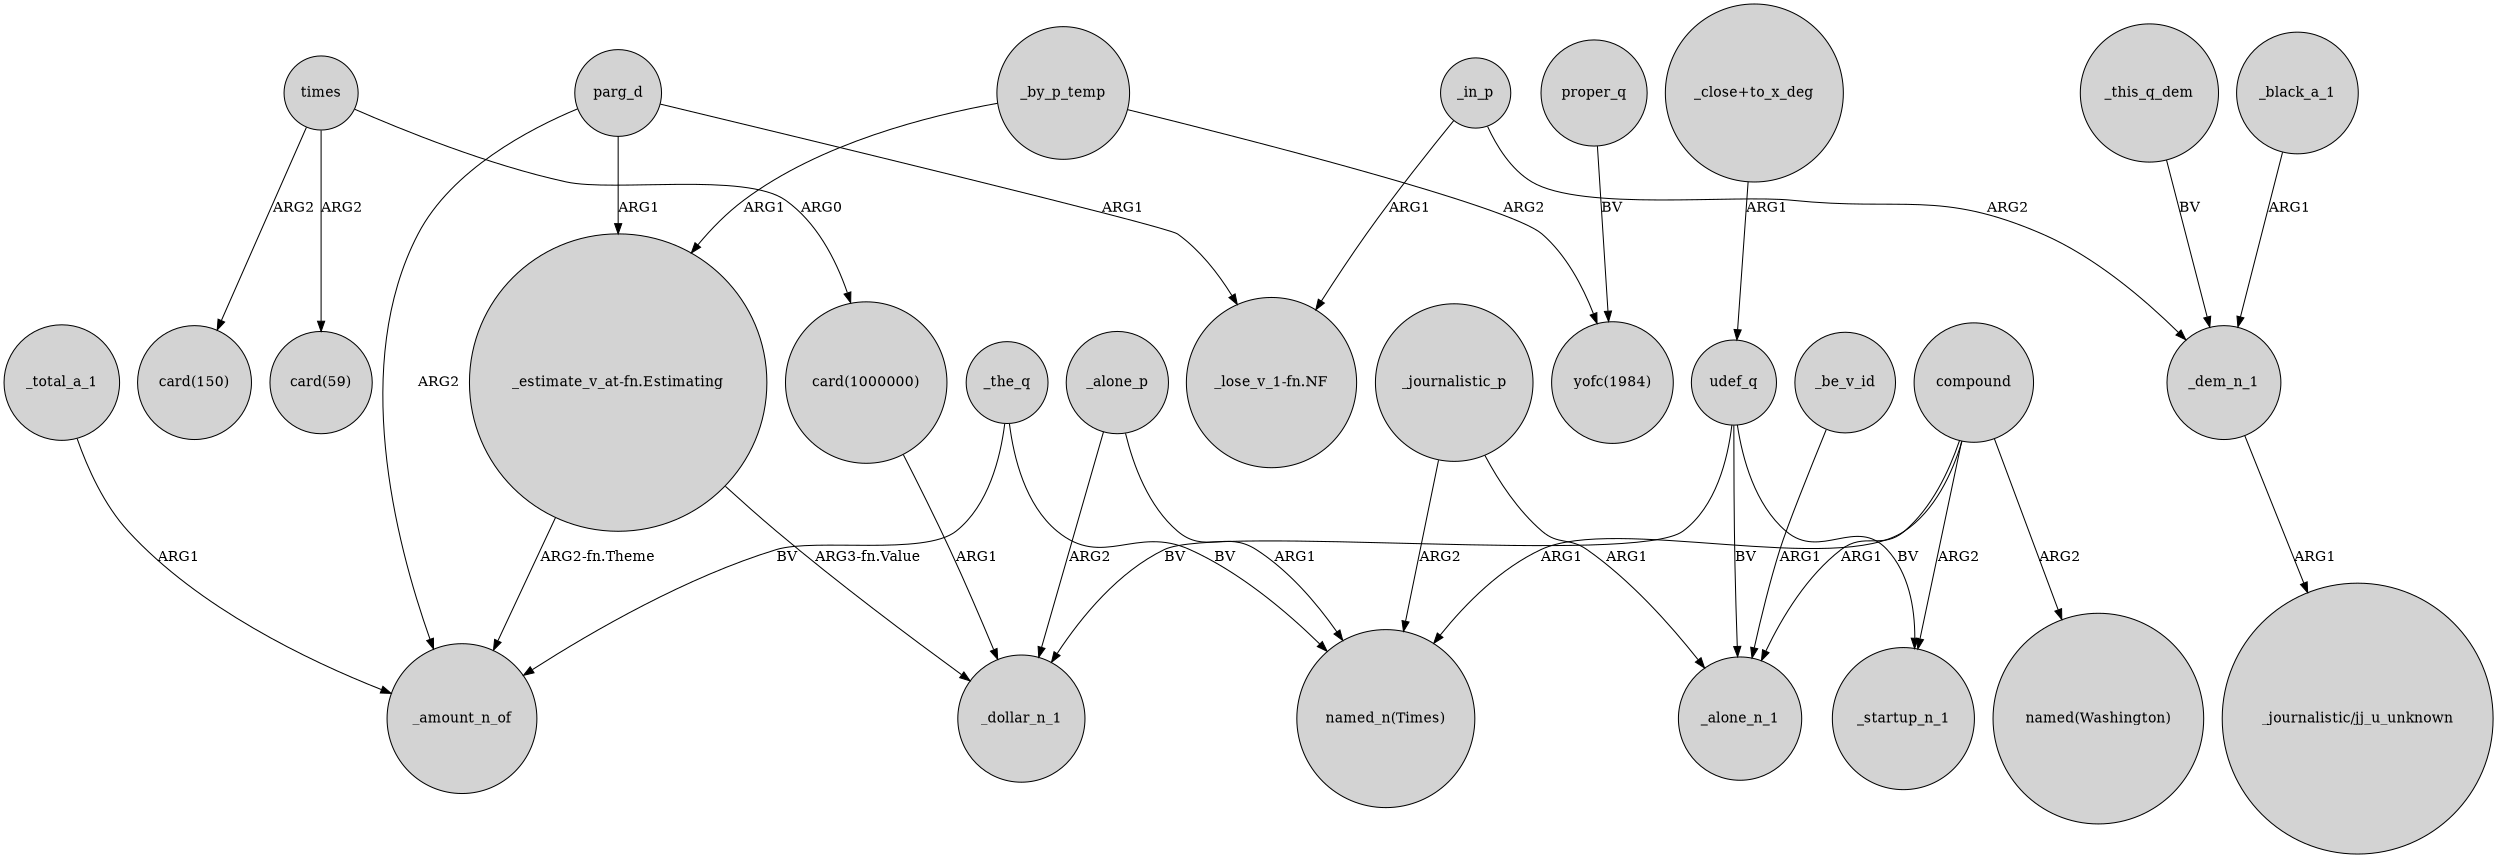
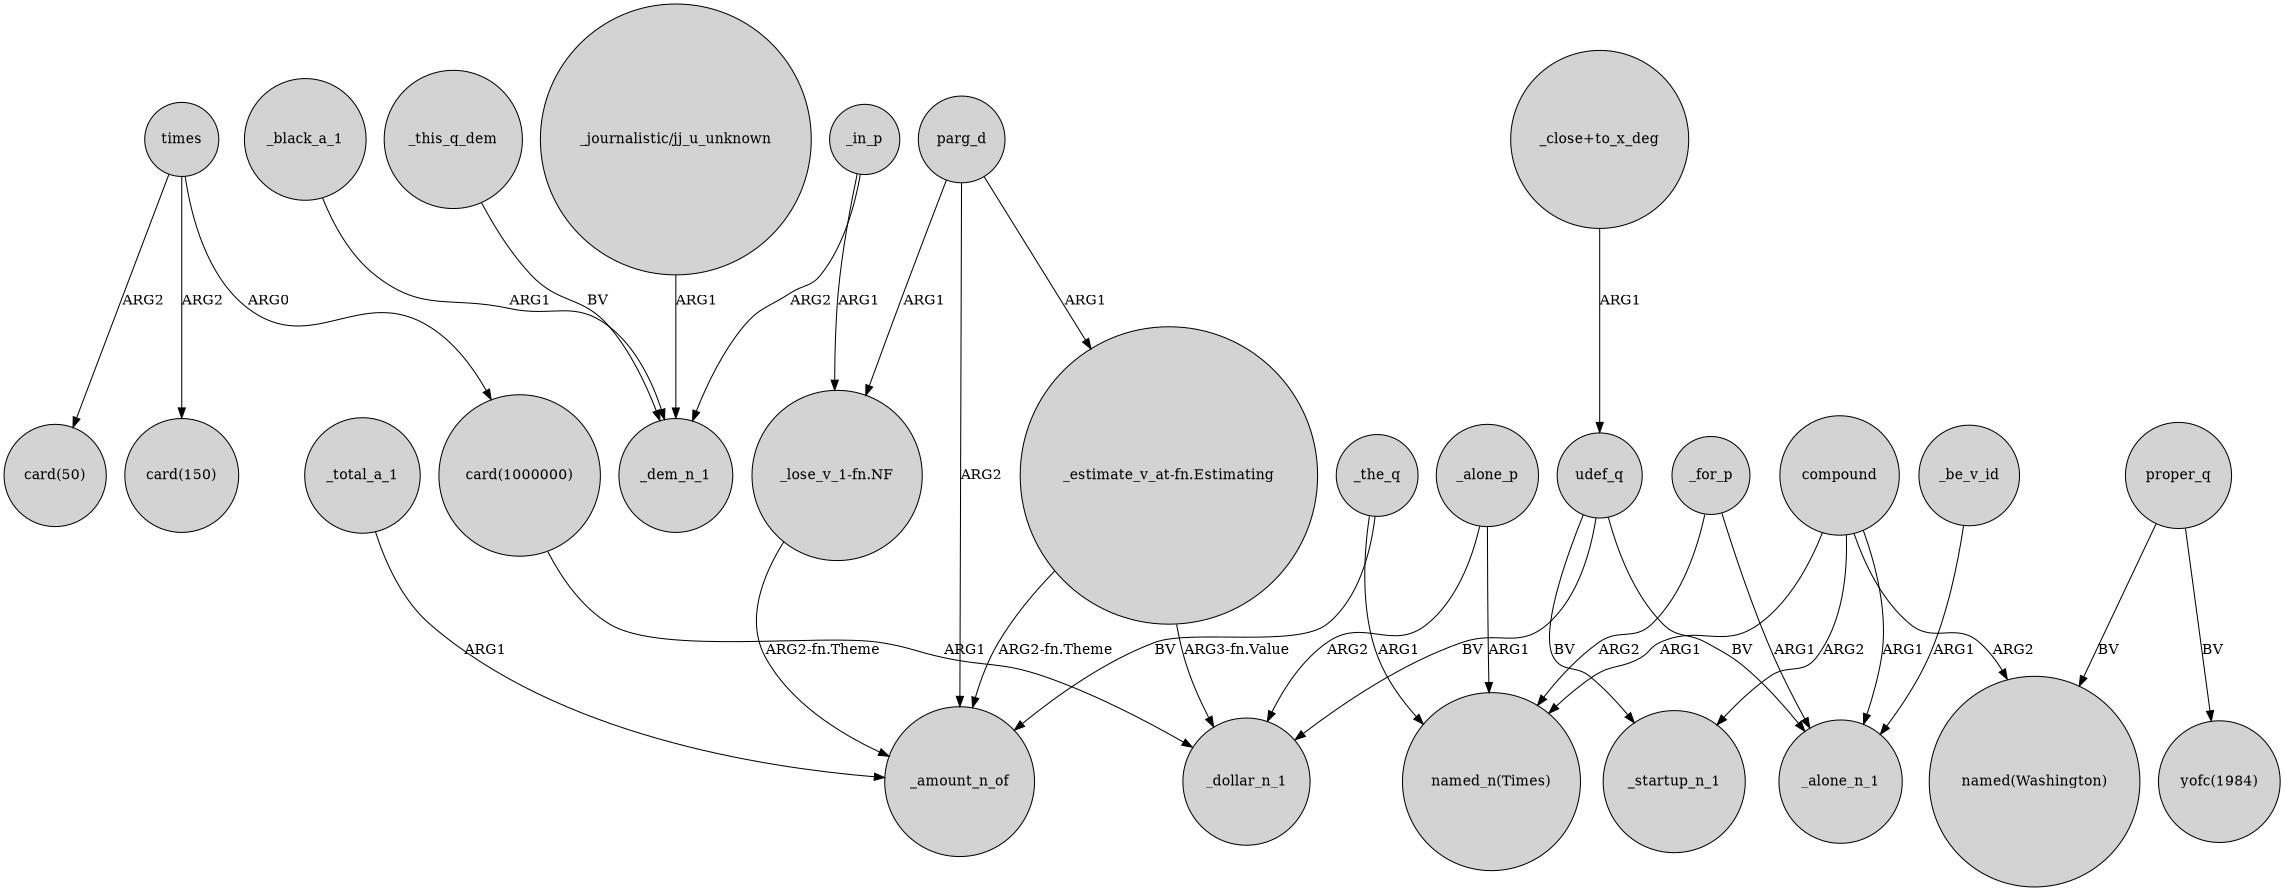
  digraph {
    node [shape=circle style=filled]
    times
-   "card(50)" [label="card(59)"]
+   "card(50)"
    "card(1000000)"
    "card(150)"
    _dollar_n_1
    _in_p
    "_lose_v_1-fn.NF"
    n8 [label=_dem_n_1]
    _amount_n_of
    "_estimate_v_at-fn.Estimating"
-   _by_p_temp
    "yofc(1984)"
    n13 [label=_alone_n_1]
    _be_v_id
    _the_q
    "named_n(Times)"
    "_journalistic/jj_u_unknown"
    _alone_p
    udef_q
    _startup_n_1
    proper_q
    "named(Washington)"
    compound
    _black_a_1
    parg_d
    _this_q_dem
    "_close+to_x_deg"
-   _for_p [label=_journalistic_p]
+   _for_p
    _total_a_1
    times -> "card(50)" [label=ARG2]
    times -> "card(1000000)" [label=ARG0]
    times -> "card(150)" [label=ARG2]
    "card(1000000)" -> _dollar_n_1 [label=ARG1]
    _in_p -> "_lose_v_1-fn.NF" [label=ARG1]
    _in_p -> n8 [label=ARG2]
+   "_lose_v_1-fn.NF" -> _amount_n_of [label="ARG2-fn.Theme"]
    "_estimate_v_at-fn.Estimating" -> _dollar_n_1 [label="ARG3-fn.Value"]
    "_estimate_v_at-fn.Estimating" -> _amount_n_of [label="ARG2-fn.Theme"]
-   _by_p_temp -> "_estimate_v_at-fn.Estimating" [label=ARG1]
-   _by_p_temp -> "yofc(1984)" [label=ARG2]
    _be_v_id -> n13 [label=ARG1]
    _the_q -> _amount_n_of [label=BV]
-   _the_q -> "named_n(Times)" [label=BV]
-   n8 -> "_journalistic/jj_u_unknown" [label=ARG1]
+   _the_q -> "named_n(Times)" [label=ARG1]
+   "_journalistic/jj_u_unknown" -> n8 [label=ARG1]
    _alone_p -> _dollar_n_1 [label=ARG2]
    _alone_p -> "named_n(Times)" [label=ARG1]
    udef_q -> _dollar_n_1 [label=BV]
    udef_q -> n13 [label=BV]
    udef_q -> _startup_n_1 [label=BV]
    proper_q -> "yofc(1984)" [label=BV]
+   proper_q -> "named(Washington)" [label=BV]
    compound -> n13 [label=ARG1]
    compound -> "named_n(Times)" [label=ARG1]
    compound -> _startup_n_1 [label=ARG2]
    compound -> "named(Washington)" [label=ARG2]
    _black_a_1 -> n8 [label=ARG1]
    parg_d -> "_lose_v_1-fn.NF" [label=ARG1]
    parg_d -> _amount_n_of [label=ARG2]
    parg_d -> "_estimate_v_at-fn.Estimating" [label=ARG1]
    _this_q_dem -> n8 [label=BV]
    "_close+to_x_deg" -> udef_q [label=ARG1]
    _for_p -> n13 [label=ARG1]
    _for_p -> "named_n(Times)" [label=ARG2]
    _total_a_1 -> _amount_n_of [label=ARG1]
  }
